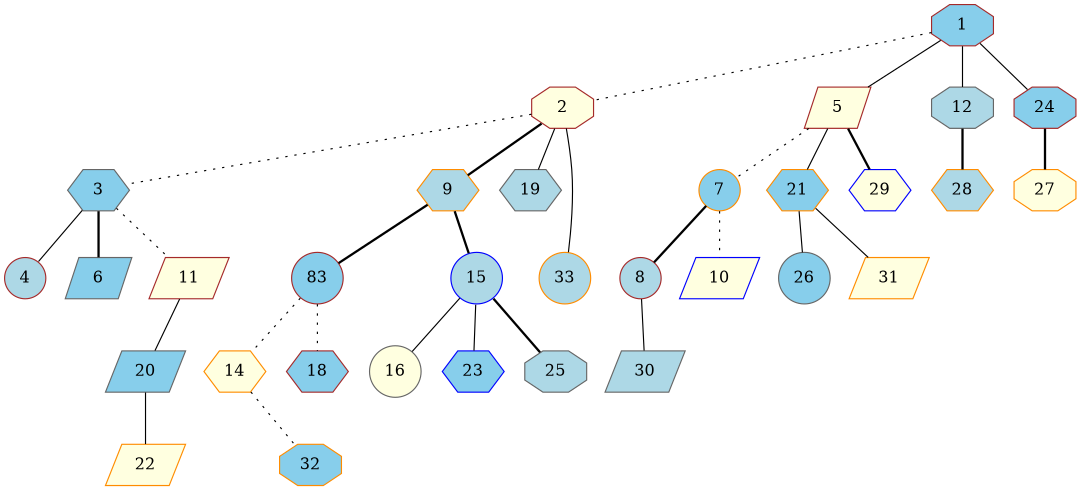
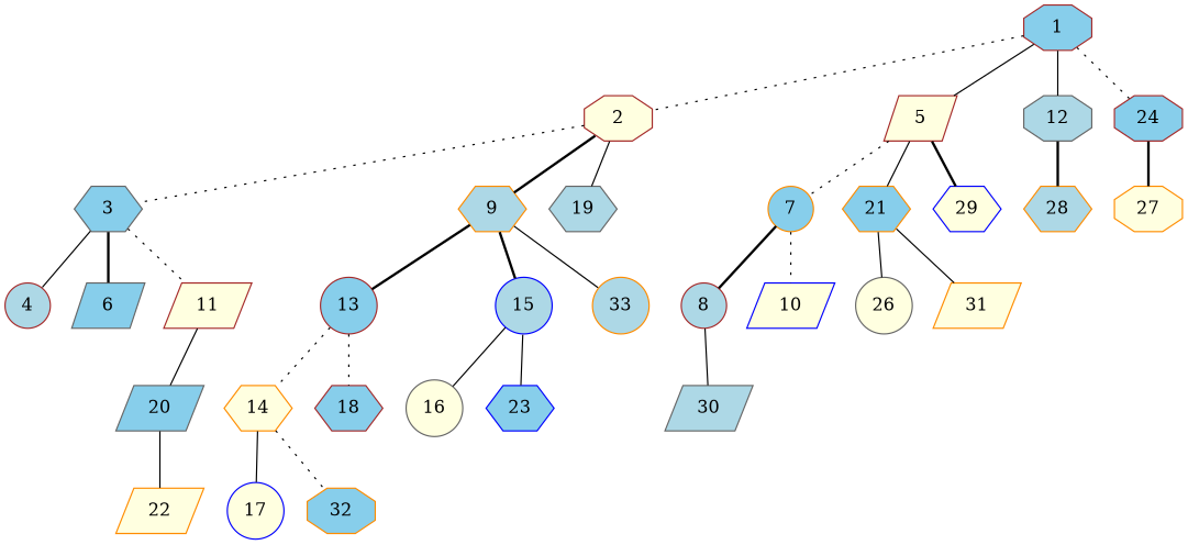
  graph {
    node [color=darkorange fillcolor=lightyellow shape=hexagon style=filled]
    edge [style=solid weight=1.0]
    1 [color=brown fillcolor=skyblue shape=octagon]
    2 [color=brown shape=octagon]
    5 [color=brown shape=parallelogram]
    12 [color=gray40 fillcolor=lightblue shape=octagon]
    24 [color=brown fillcolor=skyblue shape=octagon]
    3 [color=gray40 fillcolor=skyblue]
    9 [fillcolor=lightblue]
    19 [color=gray40 fillcolor=lightblue]
    33 [fillcolor=lightblue shape=circle]
    7 [fillcolor=skyblue shape=circle]
    21 [fillcolor=skyblue]
    29 [color=blue]
    28 [fillcolor=lightblue]
    27 [shape=octagon]
    4 [color=brown fillcolor=lightblue shape=circle]
    6 [color=gray40 fillcolor=skyblue shape=parallelogram]
    11 [color=brown shape=parallelogram]
-   13 [color=brown fillcolor=skyblue shape=circle label=83]
+   13 [color=brown fillcolor=skyblue shape=circle]
    15 [color=blue fillcolor=lightblue shape=circle]
    20 [color=gray40 fillcolor=skyblue shape=parallelogram]
    8 [color=brown fillcolor=lightblue shape=circle]
    10 [color=blue shape=parallelogram]
-   26 [color=gray40 fillcolor=skyblue shape=circle]
+   26 [color=gray40 shape=circle]
    31 [shape=parallelogram]
    30 [color=gray40 fillcolor=lightblue shape=parallelogram]
    14
    18 [color=brown fillcolor=skyblue]
    16 [color=gray40 shape=circle]
    23 [color=blue fillcolor=skyblue]
-   25 [color=gray40 fillcolor=lightblue shape=octagon]
    22 [shape=parallelogram]
+   17 [color=blue shape=circle]
    32 [fillcolor=skyblue shape=octagon]
    1 -- 2 [style=dotted]
    1 -- 5
    1 -- 12
-   1 -- 24 [weight=2.0]
+   1 -- 24 [style=dotted weight=2.0]
    2 -- 3 [style=dotted]
    2 -- 9 [style=bold]
    2 -- 19
-   2 -- 33 [weight=2.0]
+   9 -- 33 [weight=2.0]
    5 -- 7 [style=dotted]
    5 -- 21
    5 -- 29 [style=bold]
    12 -- 28 [style=bold weight=2.0]
    24 -- 27 [style=bold]
    3 -- 4
    3 -- 6 [style=bold weight=2.0]
    3 -- 11 [style=dotted]
    9 -- 13 [style=bold]
    9 -- 15 [style=bold]
    7 -- 8 [style=bold]
    7 -- 10 [style=dotted]
    21 -- 26
    21 -- 31
    11 -- 20
    13 -- 14 [style=dotted]
    13 -- 18 [style=dotted]
    15 -- 16
    15 -- 23
-   15 -- 25 [style=bold weight=3.0]
    20 -- 22
    8 -- 30
+   14 -- 17
    14 -- 32 [style=dotted]
  }
